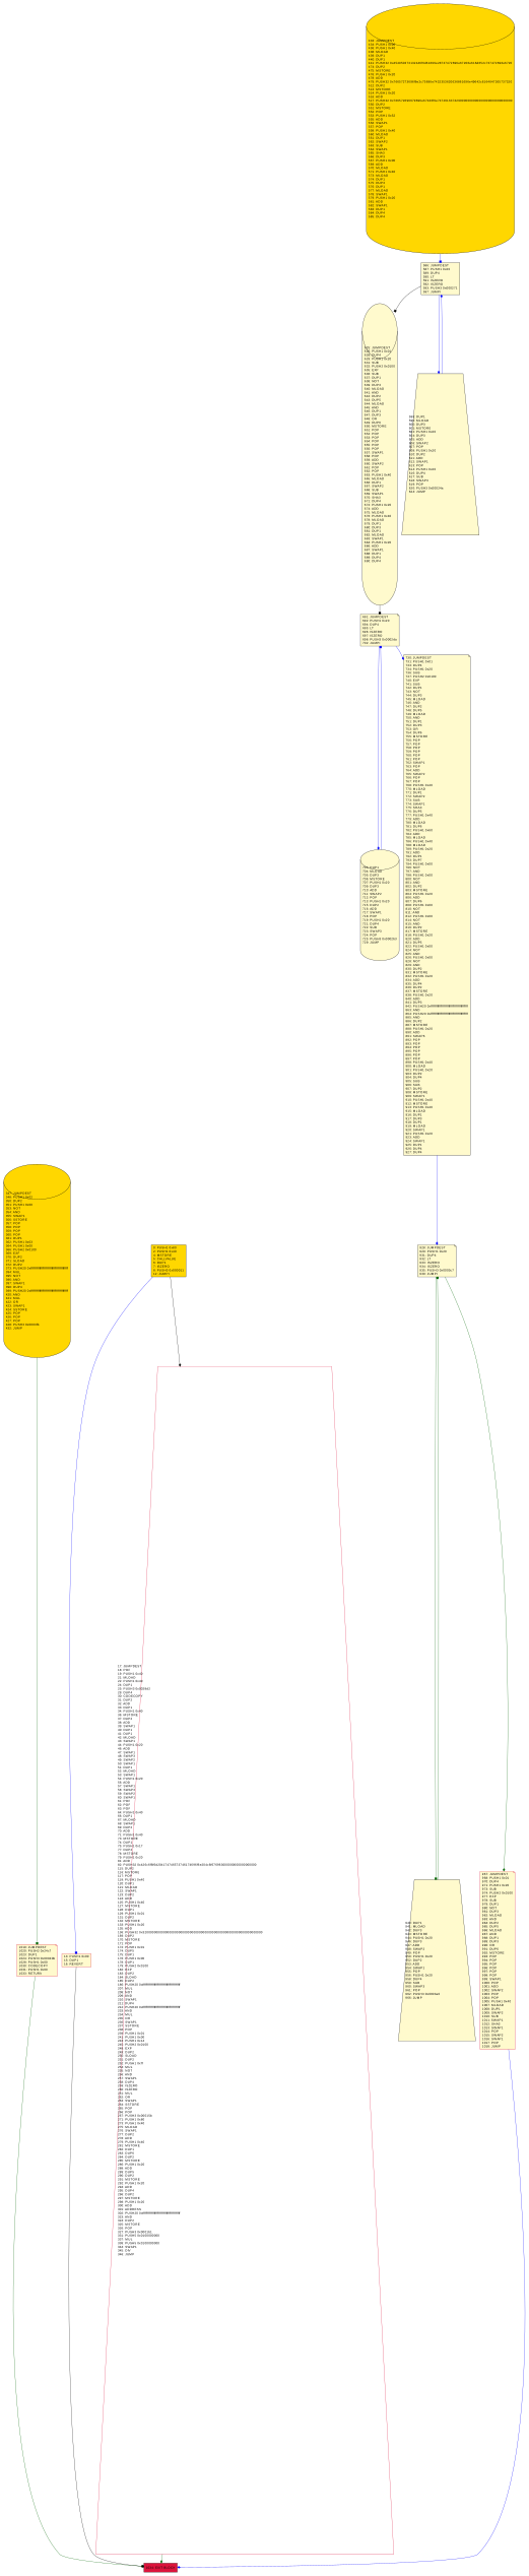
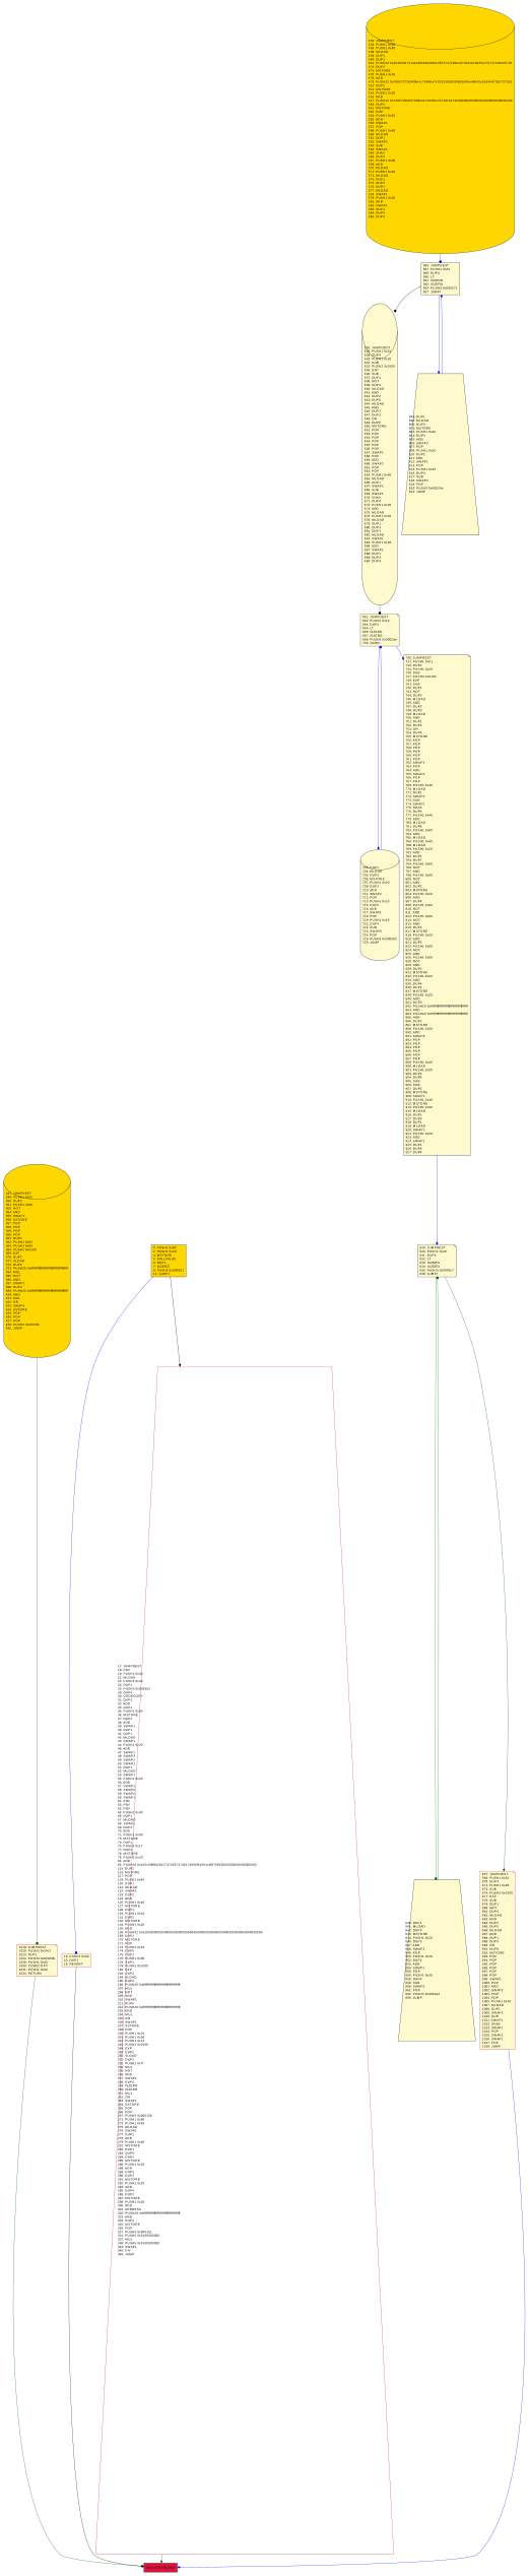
  digraph {
    rankdir=UD
    node [color=black fillcolor=lemonchiffon fontcolor=black fontname=arial shape=note style=filled]
    edge [color=blue arrowhead=diamond]
    n1 [label="691: JUMPDEST\l692: PUSH1 0x20\l694: DUP4\l695: LT\l696: ISZERO\l697: ISZERO\l698: PUSH3 0x0002da\l702: JUMPI\l"]
    n2 [label="703: DUP1\l704: MLOAD\l705: DUP3\l706: MSTORE\l707: PUSH1 0x20\l709: DUP3\l710: ADD\l711: SWAP2\l712: POP\l713: PUSH1 0x20\l715: DUP2\l716: ADD\l717: SWAP1\l718: POP\l719: PUSH1 0x20\l721: DUP4\l722: SUB\l723: SWAP3\l724: POP\l725: PUSH3 0x0002b3\l729: JUMP\l" shape=cylinder]
    n3 [label="730: JUMPDEST\l731: PUSH1 0x01\l733: DUP4\l734: PUSH1 0x20\l736: SUB\l737: PUSH2 0x0100\l740: EXP\l741: SUB\l742: DUP1\l743: NOT\l744: DUP3\l745: MLOAD\l746: AND\l747: DUP2\l748: DUP5\l749: MLOAD\l750: AND\l751: DUP1\l752: DUP3\l753: OR\l754: DUP6\l755: MSTORE\l756: POP\l757: POP\l758: POP\l759: POP\l760: POP\l761: POP\l762: SWAP1\l763: POP\l764: ADD\l765: SWAP2\l766: POP\l767: POP\l768: PUSH1 0x40\l770: MLOAD\l771: DUP1\l772: SWAP2\l773: SUB\l774: SWAP1\l775: SHA3\l776: DUP5\l777: PUSH1 0x40\l779: ADD\l780: MLOAD\l781: DUP6\l782: PUSH1 0x60\l784: ADD\l785: MLOAD\l786: PUSH1 0x40\l788: MLOAD\l789: PUSH1 0x20\l791: ADD\l792: DUP1\l793: DUP7\l794: PUSH1 0x00\l796: NOT\l797: AND\l798: PUSH1 0x00\l800: NOT\l801: AND\l802: DUP2\l803: MSTORE\l804: PUSH1 0x20\l806: ADD\l807: DUP6\l808: PUSH1 0x00\l810: NOT\l811: AND\l812: PUSH1 0x00\l814: NOT\l815: AND\l816: DUP2\l817: MSTORE\l818: PUSH1 0x20\l820: ADD\l821: DUP5\l822: PUSH1 0x00\l824: NOT\l825: AND\l826: PUSH1 0x00\l828: NOT\l829: AND\l830: DUP2\l831: MSTORE\l832: PUSH1 0x20\l834: ADD\l835: DUP4\l836: DUP2\l837: MSTORE\l838: PUSH1 0x20\l840: ADD\l841: DUP3\l842: PUSH20 0xffffffffffffffffffffffffffffffffffffffff\l863: AND\l864: PUSH20 0xffffffffffffffffffffffffffffffffffffffff\l885: AND\l886: DUP2\l887: MSTORE\l888: PUSH1 0x20\l890: ADD\l891: SWAP6\l892: POP\l893: POP\l894: POP\l895: POP\l896: POP\l897: POP\l898: PUSH1 0x40\l900: MLOAD\l901: PUSH1 0x20\l903: DUP2\l904: DUP4\l905: SUB\l906: SUB\l907: DUP2\l908: MSTORE\l909: SWAP1\l910: PUSH1 0x40\l912: MSTORE\l913: PUSH1 0x40\l915: MLOAD\l916: DUP1\l917: DUP3\l918: DUP1\l919: MLOAD\l920: SWAP1\l921: PUSH1 0x20\l923: ADD\l924: SWAP1\l925: DUP1\l926: DUP4\l927: DUP4\l"]
    n4 [fillcolor=gold label="347: JUMPDEST\l348: PUSH1 0x02\l350: DUP2\l351: PUSH1 0x00\l353: NOT\l354: AND\l355: SWAP1\l356: SSTORE\l357: POP\l358: POP\l359: POP\l360: POP\l361: DUP1\l362: PUSH1 0x03\l364: PUSH1 0x00\l366: PUSH2 0x0100\l369: EXP\l370: DUP2\l371: SLOAD\l372: DUP2\l373: PUSH20 0xffffffffffffffffffffffffffffffffffffffff\l394: MUL\l395: NOT\l396: AND\l397: SWAP1\l398: DUP4\l399: PUSH20 0xffffffffffffffffffffffffffffffffffffffff\l420: AND\l421: MUL\l422: OR\l423: SWAP1\l424: SSTORE\l425: POP\l426: POP\l427: POP\l428: PUSH3 0x0003fb\l432: JUMP\l" shape=cylinder]
    n5 [color=crimson label="1019: JUMPDEST\l1020: PUSH2 0x24c7\l1023: DUP1\l1024: PUSH3 0x00040b\l1028: PUSH1 0x00\l1030: CODECOPY\l1031: PUSH1 0x00\l1033: RETURN\l"]
    n6 [label="940: DUP1\l941: MLOAD\l942: DUP3\l943: MSTORE\l944: PUSH1 0x20\l946: DUP3\l947: ADD\l948: SWAP2\l949: POP\l950: PUSH1 0x20\l952: DUP2\l953: ADD\l954: SWAP1\l955: POP\l956: PUSH1 0x20\l958: DUP4\l959: SUB\l960: SWAP3\l961: POP\l962: PUSH3 0x0003a0\l966: JUMP\l" shape=trapezium]
    n7 [label="928: JUMPDEST\l929: PUSH1 0x20\l931: DUP4\l932: LT\l933: ISZERO\l934: ISZERO\l935: PUSH3 0x0003c7\l939: JUMPI\l"]
    n8 [fillcolor=crimson label="1034: EXIT BLOCK\l" shape=box]
    n9 [label="586: JUMPDEST\l587: PUSH1 0x20\l589: DUP4\l590: LT\l591: ISZERO\l592: ISZERO\l593: PUSH3 0x000271\l597: JUMPI\l" shape=box]
    n10 [label="625: JUMPDEST\l626: PUSH1 0x01\l628: DUP4\l629: PUSH1 0x20\l631: SUB\l632: PUSH2 0x0100\l635: EXP\l636: SUB\l637: DUP1\l638: NOT\l639: DUP3\l640: MLOAD\l641: AND\l642: DUP2\l643: DUP5\l644: MLOAD\l645: AND\l646: DUP1\l647: DUP3\l648: OR\l649: DUP6\l650: MSTORE\l651: POP\l652: POP\l653: POP\l654: POP\l655: POP\l656: POP\l657: SWAP1\l658: POP\l659: ADD\l660: SWAP2\l661: POP\l662: POP\l663: PUSH1 0x40\l665: MLOAD\l666: DUP1\l667: SWAP2\l668: SUB\l669: SWAP1\l670: SHA3\l671: DUP4\l672: PUSH1 0x20\l674: ADD\l675: MLOAD\l676: PUSH1 0x40\l678: MLOAD\l679: DUP1\l680: DUP3\l681: DUP1\l682: MLOAD\l683: SWAP1\l684: PUSH1 0x20\l686: ADD\l687: SWAP1\l688: DUP1\l689: DUP4\l690: DUP4\l" shape=cylinder]
    n11 [label="598: DUP1\l599: MLOAD\l600: DUP3\l601: MSTORE\l602: PUSH1 0x20\l604: DUP3\l605: ADD\l606: SWAP2\l607: POP\l608: PUSH1 0x20\l610: DUP2\l611: ADD\l612: SWAP1\l613: POP\l614: PUSH1 0x20\l616: DUP4\l617: SUB\l618: SWAP3\l619: POP\l620: PUSH3 0x00024a\l624: JUMP\l" shape=trapezium]
    n12 [color=crimson label="967: JUMPDEST\l968: PUSH1 0x01\l970: DUP4\l971: PUSH1 0x20\l973: SUB\l974: PUSH2 0x0100\l977: EXP\l978: SUB\l979: DUP1\l980: NOT\l981: DUP3\l982: MLOAD\l983: AND\l984: DUP2\l985: DUP5\l986: MLOAD\l987: AND\l988: DUP1\l989: DUP3\l990: OR\l991: DUP6\l992: MSTORE\l993: POP\l994: POP\l995: POP\l996: POP\l997: POP\l998: POP\l999: SWAP1\l1000: POP\l1001: ADD\l1002: SWAP2\l1003: POP\l1004: POP\l1005: PUSH1 0x40\l1007: MLOAD\l1008: DUP1\l1009: SWAP2\l1010: SUB\l1011: SWAP1\l1012: SHA3\l1013: SWAP1\l1014: POP\l1015: SWAP2\l1016: SWAP1\l1017: POP\l1018: JUMP\l"]
    n13 [color=crimson label="13: PUSH1 0x00\l15: DUP1\l16: REVERT\l" shape=box]
    n14 [fillcolor=gold label="433: JUMPDEST\l434: PUSH1 0x00\l436: PUSH1 0x40\l438: MLOAD\l439: DUP1\l440: DUP1\l441: PUSH32 0x454950373132446f6d61696e28737472696e67206e616d652c737472696e6720\l474: DUP2\l475: MSTORE\l476: PUSH1 0x20\l478: ADD\l479: PUSH32 0x76657273696f6e2c75696e7432353620636861696e49642c6164647265737320\l512: DUP2\l513: MSTORE\l514: PUSH1 0x20\l516: ADD\l517: PUSH32 0x766572696679696e67436f6e7472616374290000000000000000000000000000\l550: DUP2\l551: MSTORE\l552: POP\l553: PUSH1 0x52\l555: ADD\l556: SWAP1\l557: POP\l558: PUSH1 0x40\l560: MLOAD\l561: DUP1\l562: SWAP2\l563: SUB\l564: SWAP1\l565: SHA3\l566: DUP3\l567: PUSH1 0x00\l569: ADD\l570: MLOAD\l571: PUSH1 0x40\l573: MLOAD\l574: DUP1\l575: DUP3\l576: DUP1\l577: MLOAD\l578: SWAP1\l579: PUSH1 0x20\l581: ADD\l582: SWAP1\l583: DUP1\l584: DUP4\l585: DUP4\l" shape=cylinder]
    n15 [color=crimson fillcolor=white label="17: JUMPDEST\l18: POP\l19: PUSH1 0x40\l21: MLOAD\l22: PUSH1 0x40\l24: DUP1\l25: PUSH3 0x0028d2\l29: DUP4\l30: CODECOPY\l31: DUP2\l32: ADD\l33: DUP1\l34: PUSH1 0x40\l36: MSTORE\l37: DUP2\l38: ADD\l39: SWAP1\l40: DUP1\l41: DUP1\l42: MLOAD\l43: SWAP1\l44: PUSH1 0x20\l46: ADD\l47: SWAP1\l48: SWAP3\l49: SWAP2\l50: SWAP1\l51: DUP1\l52: MLOAD\l53: SWAP1\l54: PUSH1 0x20\l56: ADD\l57: SWAP1\l58: SWAP3\l59: SWAP2\l60: SWAP1\l61: POP\l62: POP\l63: POP\l64: PUSH1 0x40\l66: DUP1\l67: MLOAD\l68: SWAP1\l69: DUP2\l70: ADD\l71: PUSH1 0x40\l73: MSTORE\l74: DUP1\l75: PUSH1 0x17\l77: DUP2\l78: MSTORE\l79: PUSH1 0x20\l81: ADD\l82: PUSH32 0x426c6f6f6d204174746573746174696f6e204c6f676963000000000000000000\l115: DUP2\l116: MSTORE\l117: POP\l118: PUSH1 0x40\l120: DUP1\l121: MLOAD\l122: SWAP1\l123: DUP2\l124: ADD\l125: PUSH1 0x40\l127: MSTORE\l128: DUP1\l129: PUSH1 0x01\l131: DUP2\l132: MSTORE\l133: PUSH1 0x20\l135: ADD\l136: PUSH32 0x3200000000000000000000000000000000000000000000000000000000000000\l169: DUP2\l170: MSTORE\l171: POP\l172: PUSH1 0x01\l174: DUP5\l175: DUP1\l176: PUSH1 0x00\l178: DUP1\l179: PUSH2 0x0100\l182: EXP\l183: DUP2\l184: SLOAD\l185: DUP2\l186: PUSH20 0xffffffffffffffffffffffffffffffffffffffff\l207: MUL\l208: NOT\l209: AND\l210: SWAP1\l211: DUP4\l212: PUSH20 0xffffffffffffffffffffffffffffffffffffffff\l233: AND\l234: MUL\l235: OR\l236: SWAP1\l237: SSTORE\l238: POP\l239: PUSH1 0x01\l241: PUSH1 0x00\l243: PUSH1 0x14\l245: PUSH2 0x0100\l248: EXP\l249: DUP2\l250: SLOAD\l251: DUP2\l252: PUSH1 0xff\l254: MUL\l255: NOT\l256: AND\l257: SWAP1\l258: DUP4\l259: ISZERO\l260: ISZERO\l261: MUL\l262: OR\l263: SWAP1\l264: SSTORE\l265: POP\l266: POP\l267: PUSH3 0x00015b\l271: PUSH1 0x80\l273: PUSH1 0x40\l275: MLOAD\l276: SWAP1\l277: DUP2\l278: ADD\l279: PUSH1 0x40\l281: MSTORE\l282: DUP1\l283: DUP6\l284: DUP2\l285: MSTORE\l286: PUSH1 0x20\l288: ADD\l289: DUP5\l290: DUP2\l291: MSTORE\l292: PUSH1 0x20\l294: ADD\l295: DUP4\l296: DUP2\l297: MSTORE\l298: PUSH1 0x20\l300: ADD\l301: ADDRESS\l302: PUSH20 0xffffffffffffffffffffffffffffffffffffffff\l323: AND\l324: DUP2\l325: MSTORE\l326: POP\l327: PUSH3 0x0001b1\l331: PUSH5 0x0100000000\l337: MUL\l338: PUSH5 0x0100000000\l344: SWAP1\l345: DIV\l346: JUMP\l" shape=trapezium]
    n16 [fillcolor=gold label="0: PUSH1 0x80\l2: PUSH1 0x40\l4: MSTORE\l5: CALLVALUE\l6: DUP1\l7: ISZERO\l8: PUSH3 0x000011\l12: JUMPI\l" shape=box]
    n1 -> n2
    n1 -> n3
    n2 -> n1 [arrowhead=box]
    n3 -> n7
    n4 -> n5 [color=darkgreen arrowhead=box]
    n5 -> n8 [color=darkgreen]
    n6 -> n7 [color=darkgreen arrowhead=box]
    n7 -> n6 [color=darkgreen arrowhead=box]
    n7 -> n12 [color=darkgreen]
    n9 -> n10 [color=black arrowhead=box]
    n9 -> n11
    n10 -> n1 [color=black arrowhead=box]
    n11 -> n9
    n12 -> n8
-   n13 -> n8 [color=black arrowhead=box]
+   n13 -> n8 [color=black]
    n14 -> n9 [arrowhead=box]
    n15 -> n8 [color=darkgreen]
    n16 -> n13 [arrowhead=box]
    n16 -> n15 [color=black]
  }
